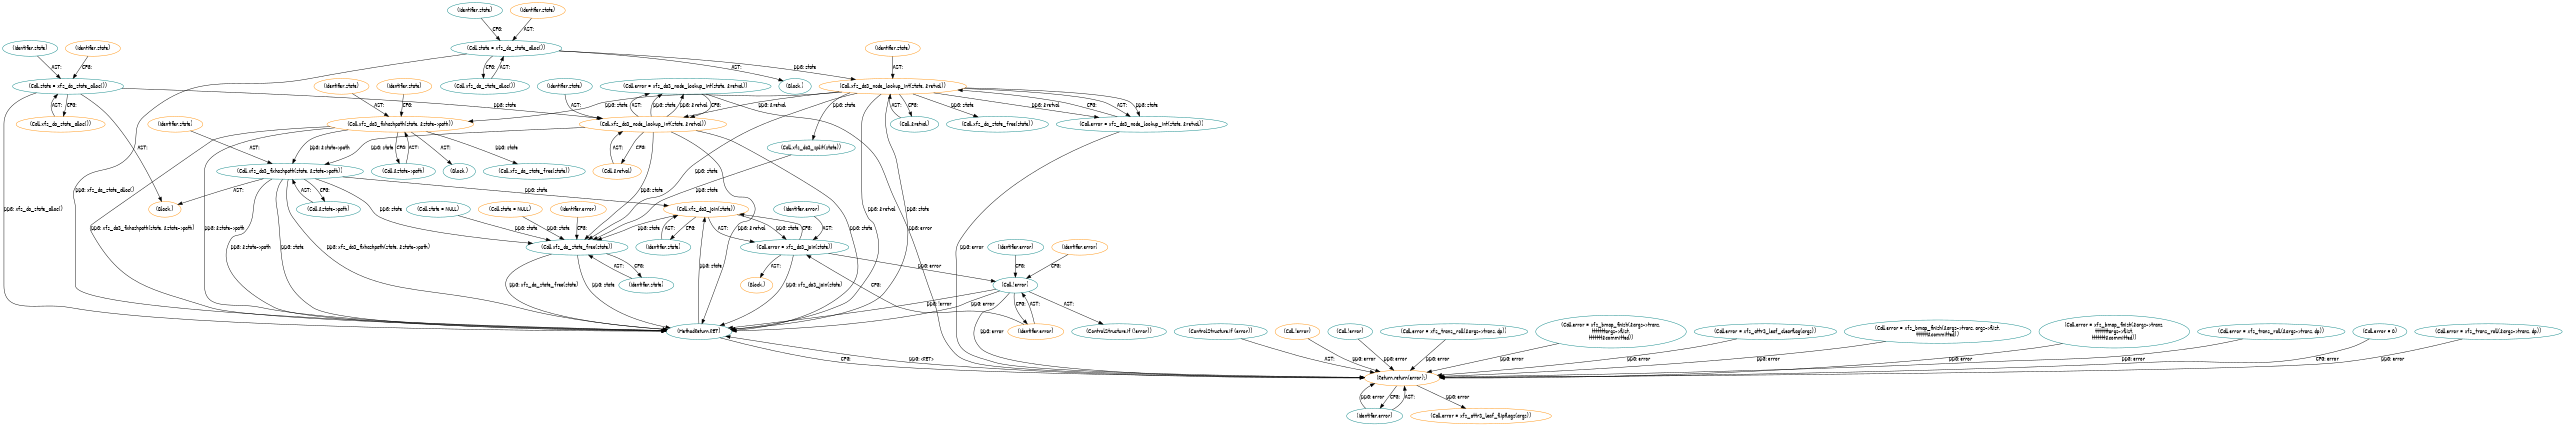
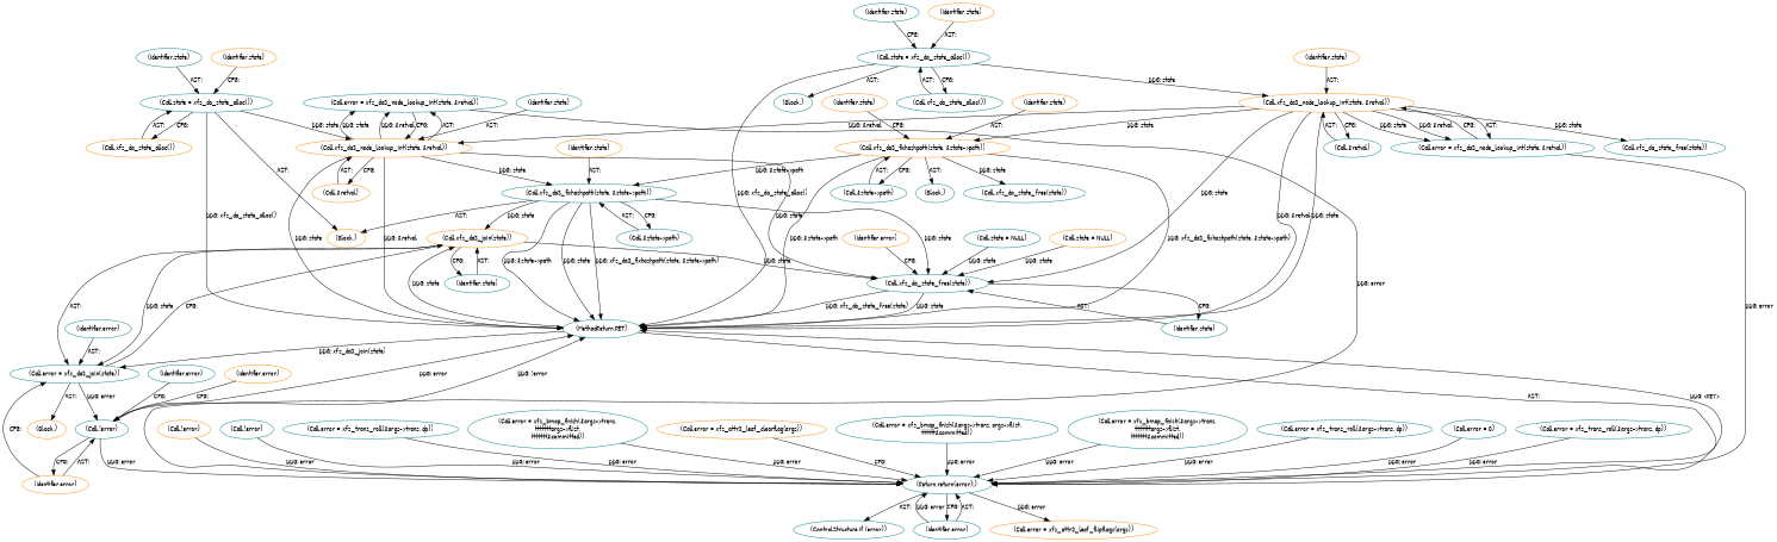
  digraph {
    fontname="Patrick Hand"
    node [color=teal fontname="Patrick Hand"]
    edge [fontname="Patrick Hand"]
    n1 [label="(Call,xfs_da3_fixhashpath(state, &state->path))"]
    n2 [color=darkorange label="(Call,xfs_da3_join(state))"]
    n3 [label="(Call,xfs_da_state_free(state))"]
    n4 [color=darkorange label="(Block,)"]
    n5 [label="(MethodReturn,RET)"]
    n6 [label="(Call,&state->path)"]
    n7 [label="(Call,error = xfs_da3_join(state))"]
    n8 [label="(Identifier,state)"]
    n9 [label="(Identifier,state)"]
-   n10 [color=darkorange label="(Return,return(error);)"]
+   n10 [label="(Return,return(error);)"]
    n11 [color=darkorange label="(Call,xfs_da3_node_lookup_int(state, &retval))"]
    n12 [color=darkorange label="(Call,&retval)"]
    n13 [label="(Call,error = xfs_da3_node_lookup_int(state, &retval))"]
    n14 [label="(Call,state = xfs_da_state_alloc())"]
    n15 [color=darkorange label="(Call,xfs_da_state_alloc())"]
    n16 [color=darkorange label="(Call,xfs_da3_node_lookup_int(state, &retval))"]
    n17 [color=darkorange label="(Call,xfs_da3_fixhashpath(state, &state->path))"]
    n18 [label="(Call,&retval)"]
-   n19 [label="(Call,xfs_da3_split(state))"]
    n20 [label="(Call,error = xfs_da3_node_lookup_int(state, &retval))"]
    n21 [label="(Call,xfs_da_state_free(state))"]
    n22 [label="(Call,&state->path)"]
    n23 [label="(Block,)"]
    n24 [label="(Call,xfs_da_state_free(state))"]
    n25 [label="(Call,state = xfs_da_state_alloc())"]
    n26 [label="(Call,xfs_da_state_alloc())"]
    n27 [label="(Block,)"]
    n28 [label="(Call,!error)"]
    n29 [color=darkorange label="(Block,)"]
    n30 [color=darkorange label="(Identifier,error)"]
-   n31 [label="(ControlStructure,if (!error))"]
    n32 [label="(Identifier,error)"]
    n33 [label="(ControlStructure,if (error))"]
    n34 [color=darkorange label="(Call,error = xfs_attr3_leaf_flipflags(args))"]
    n35 [label="(Identifier,error)"]
    n36 [label="(Identifier,state)"]
    n37 [label="(Call,state = NULL)"]
    n38 [color=darkorange label="(Call,!error)"]
    n39 [label="(Call,!error)"]
    n40 [label="(Call,error = xfs_trans_roll(&args->trans, dp))"]
    n41 [color=darkorange label="(Identifier,state)"]
    n42 [label="(Identifier,error)"]
    n43 [label="(Call,error = xfs_bmap_finish(&args->trans,\n\t\t\t\t\t\t\targs->flist,\n\t\t\t\t\t\t\t&committed))"]
-   n44 [label="(Call,error = xfs_attr3_leaf_clearflag(args))"]
+   n44 [color=darkorange label="(Call,error = xfs_attr3_leaf_clearflag(args))"]
    n45 [label="(Identifier,state)"]
    n46 [label="(Call,error = xfs_bmap_finish(&args->trans, args->flist,\n\t\t\t\t\t\t&committed))"]
    n47 [label="(Identifier,state)"]
    n48 [color=darkorange label="(Call,state = NULL)"]
    n49 [color=darkorange label="(Identifier,state)"]
    n50 [color=darkorange label="(Identifier,state)"]
    n51 [color=darkorange label="(Identifier,error)"]
    n52 [color=darkorange label="(Identifier,state)"]
    n53 [label="(Call,error = xfs_bmap_finish(&args->trans,\n\t\t\t\t\t\t\targs->flist,\n\t\t\t\t\t\t\t&committed))"]
    n54 [label="(Call,error = xfs_trans_roll(&args->trans, dp))"]
    n55 [color=darkorange label="(Identifier,state)"]
    n56 [color=darkorange label="(Identifier,error)"]
    n57 [color=darkorange label="(Identifier,state)"]
    n58 [label="(Call,error = 0)"]
    n59 [label="(Call,error = xfs_trans_roll(&args->trans, dp))"]
    n1 -> n2 [label="DDG: state"]
    n1 -> n3 [label="DDG: state"]
    n1 -> n4 [label="AST: "]
    n1 -> n5 [label="DDG: &state->path"]
    n1 -> n5 [label="DDG: state"]
    n1 -> n5 [label="DDG: xfs_da3_fixhashpath(state, &state->path)"]
    n1 -> n6 [label="CFG: "]
    n2 -> n3 [label="DDG: state"]
    n2 -> n7 [label="AST: "]
    n2 -> n7 [label="DDG: state"]
    n2 -> n8 [label="CFG: "]
    n3 -> n5 [label="DDG: xfs_da_state_free(state)"]
    n3 -> n5 [label="DDG: state"]
    n3 -> n9 [label="CFG: "]
    n5 -> n2 [label="DDG: state"]
-   n5 -> n10 [label="CFG: "]
+   n5 -> n10 [label="AST: "]
    n6 -> n1 [label="AST: "]
    n7 -> n2 [label="CFG: "]
-   n7 -> n5 [label="DDG: xfs_da3_join(state)"]
+   n5 -> n7 [label="DDG: xfs_da3_join(state)"]
    n7 -> n28 [label="DDG: error"]
    n7 -> n29 [label="AST: "]
    n8 -> n2 [label="AST: "]
    n9 -> n3 [label="AST: "]
    n10 -> n5 [label="DDG: <RET>"]
    n10 -> n32 [label="CFG: "]
-   n33 -> n10 [label="AST: "]
+   n10 -> n33 [label="AST: "]
    n10 -> n34 [label="DDG: error"]
    n11 -> n1 [label="DDG: state"]
    n11 -> n3 [label="DDG: state"]
    n11 -> n5 [label="DDG: state"]
    n11 -> n5 [label="DDG: &retval"]
    n11 -> n12 [label="CFG: "]
    n11 -> n13 [label="AST: "]
    n11 -> n13 [label="DDG: state"]
    n11 -> n13 [label="DDG: &retval"]
    n12 -> n11 [label="AST: "]
    n13 -> n10 [label="DDG: error"]
    n13 -> n11 [label="CFG: "]
    n14 -> n4 [label="AST: "]
    n14 -> n5 [label="DDG: xfs_da_state_alloc()"]
    n14 -> n11 [label="DDG: state"]
    n14 -> n15 [label="CFG: "]
    n15 -> n14 [label="AST: "]
    n16 -> n3 [label="DDG: state"]
    n16 -> n5 [label="DDG: &retval"]
    n16 -> n5 [label="DDG: state"]
    n16 -> n11 [label="DDG: &retval"]
    n16 -> n17 [label="DDG: state"]
    n16 -> n18 [label="CFG: "]
-   n16 -> n19 [label="DDG: state"]
    n16 -> n20 [label="AST: "]
    n16 -> n20 [label="DDG: state"]
    n16 -> n20 [label="DDG: &retval"]
    n16 -> n21 [label="DDG: state"]
    n17 -> n1 [label="DDG: &state->path"]
    n17 -> n5 [label="DDG: &state->path"]
    n17 -> n5 [label="DDG: xfs_da3_fixhashpath(state, &state->path)"]
    n17 -> n22 [label="CFG: "]
    n17 -> n23 [label="AST: "]
    n17 -> n24 [label="DDG: state"]
    n18 -> n16 [label="AST: "]
-   n19 -> n3 [label="DDG: state"]
    n20 -> n10 [label="DDG: error"]
    n20 -> n16 [label="CFG: "]
    n22 -> n17 [label="AST: "]
    n25 -> n5 [label="DDG: xfs_da_state_alloc()"]
    n25 -> n16 [label="DDG: state"]
    n25 -> n26 [label="CFG: "]
    n25 -> n27 [label="AST: "]
    n26 -> n25 [label="AST: "]
    n28 -> n5 [label="DDG: !error"]
    n28 -> n5 [label="DDG: error"]
    n28 -> n10 [label="DDG: error"]
    n28 -> n30 [label="CFG: "]
-   n28 -> n31 [label="AST: "]
    n30 -> n7 [label="CFG: "]
    n30 -> n28 [label="AST: "]
    n32 -> n10 [label="AST: "]
    n32 -> n10 [label="DDG: error"]
    n35 -> n28 [label="CFG: "]
    n36 -> n11 [label="AST: "]
    n37 -> n3 [label="DDG: state"]
    n38 -> n10 [label="DDG: error"]
    n39 -> n10 [label="DDG: error"]
    n40 -> n10 [label="DDG: error"]
    n41 -> n1 [label="AST: "]
    n42 -> n7 [label="AST: "]
    n43 -> n10 [label="DDG: error"]
-   n44 -> n10 [label="DDG: error"]
+   n44 -> n10 [label="CFG: "]
    n45 -> n25 [label="CFG: "]
    n46 -> n10 [label="DDG: error"]
    n47 -> n14 [label="AST: "]
    n48 -> n3 [label="DDG: state"]
    n49 -> n16 [label="AST: "]
    n50 -> n14 [label="CFG: "]
    n51 -> n28 [label="CFG: "]
    n52 -> n17 [label="CFG: "]
    n53 -> n10 [label="DDG: error"]
    n54 -> n10 [label="DDG: error"]
    n55 -> n25 [label="AST: "]
    n56 -> n3 [label="CFG: "]
    n57 -> n17 [label="AST: "]
-   n58 -> n10 [label="CFG: error"]
+   n58 -> n10 [label="DDG: error"]
    n59 -> n10 [label="DDG: error"]
  }
